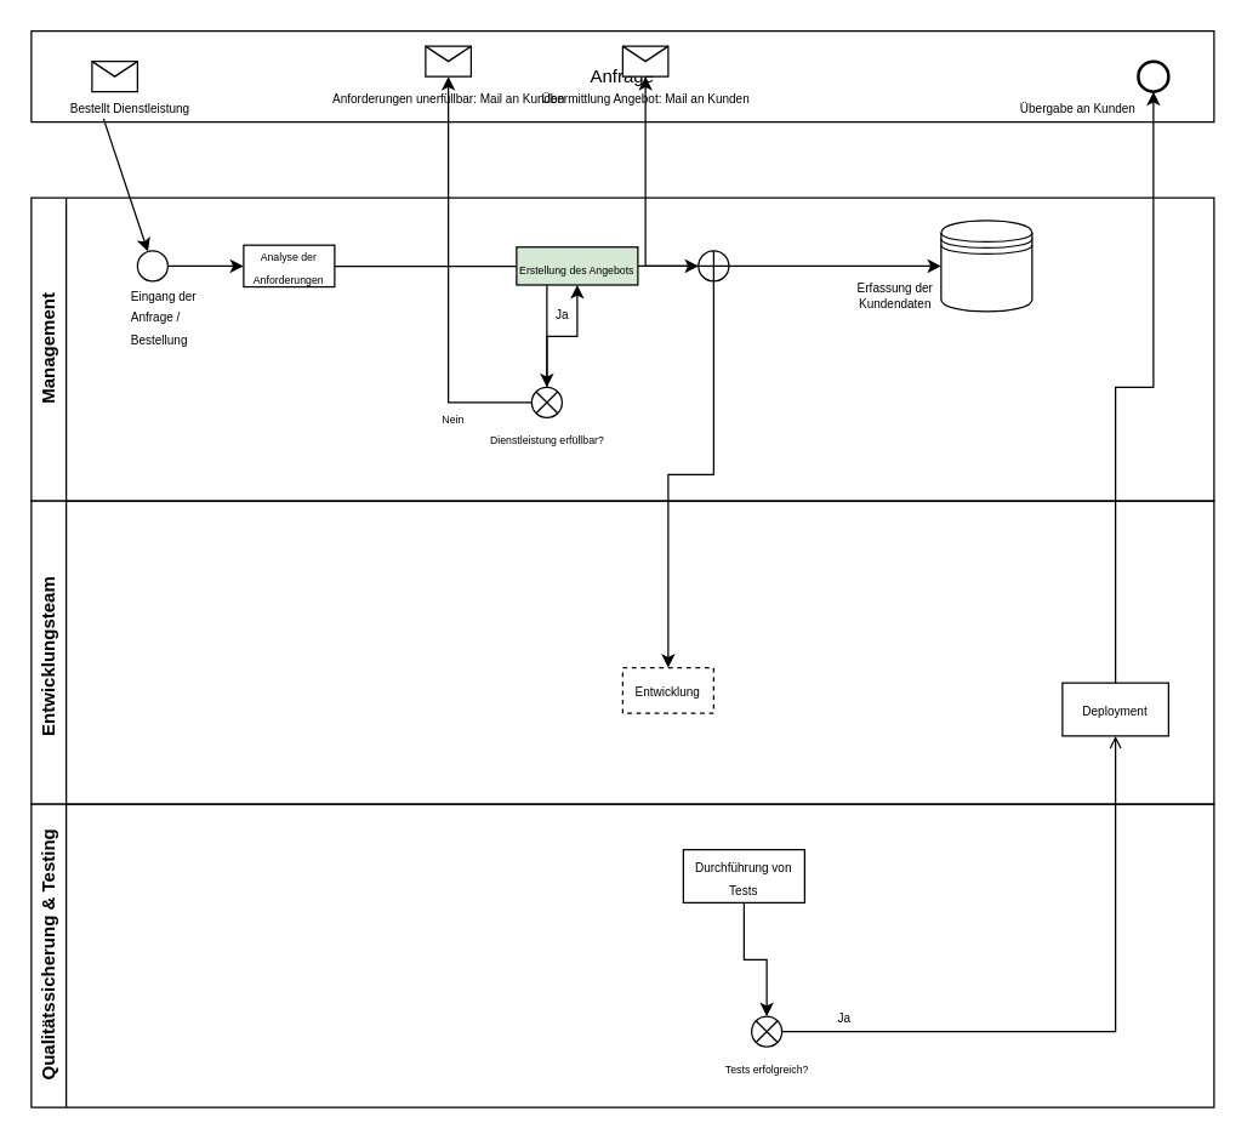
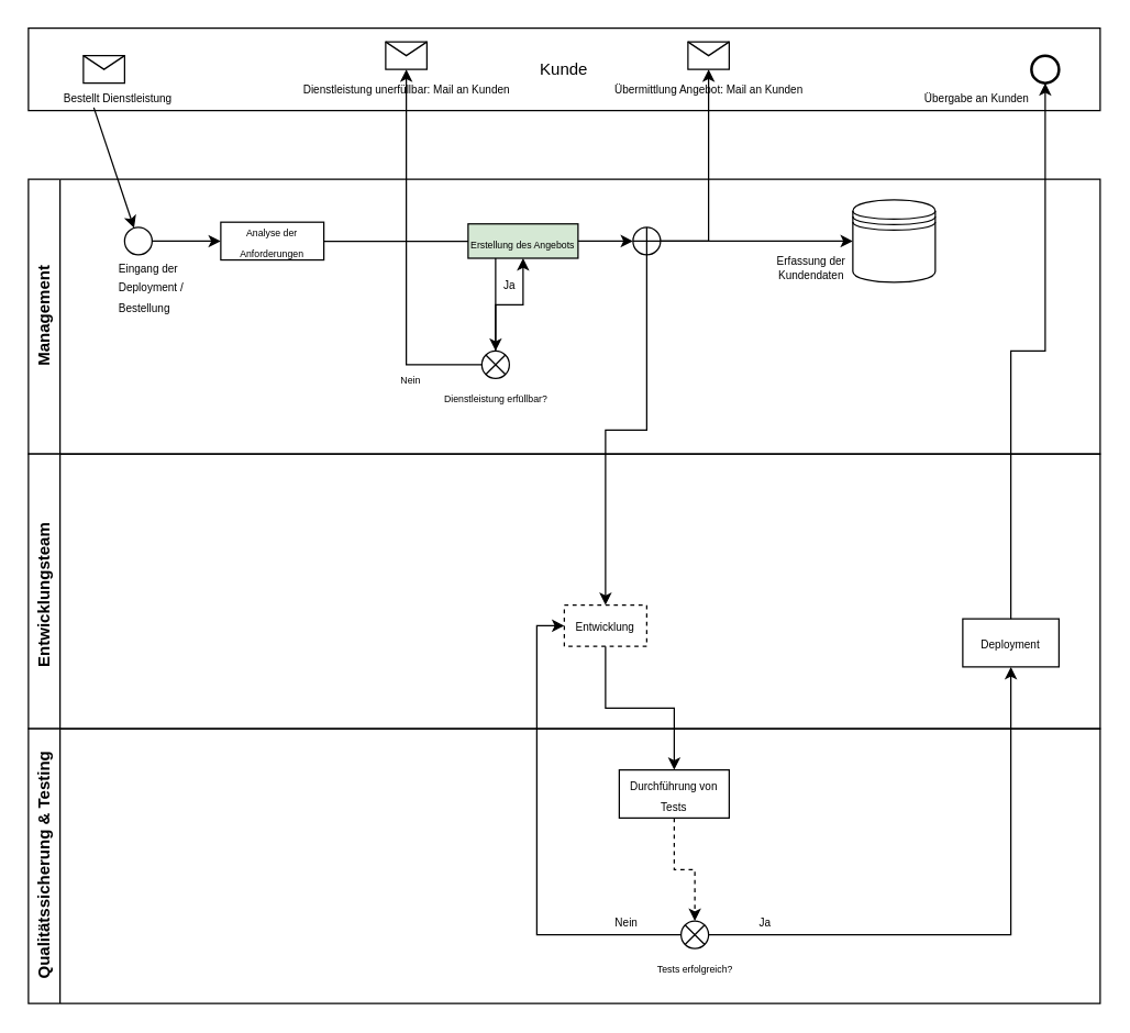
  <mxCell id="0" />
  <mxCell id="1" parent="0" />
  <mxCell id="2" value="Management " style="swimlane;horizontal=0;whiteSpace=wrap;html=1;startSize=23;" vertex="1" parent="1"><mxGeometry x="20" y="130" width="780" height="200" as="geometry" /></mxCell>
  <mxCell id="3" value="" style="edgeStyle=orthogonalEdgeStyle;rounded=0;orthogonalLoop=1;jettySize=auto;html=1;" edge="1" parent="2" source="4" target="7"><mxGeometry relative="1" as="geometry" /></mxCell>
  <mxCell id="4" value="" style="ellipse;whiteSpace=wrap;html=1;aspect=fixed;" vertex="1" parent="2"><mxGeometry x="70" y="35" width="20" height="20" as="geometry" /></mxCell>
- <mxCell id="5" value="&lt;font style=&quot;font-size: 8px;&quot;&gt;Eingang der Anfrage / Bestellung&lt;/font&gt;" style="text;strokeColor=none;fillColor=none;align=left;verticalAlign=top;spacingLeft=4;spacingRight=4;overflow=hidden;rotatable=0;points=[[0,0.5],[1,0.5]];portConstraint=eastwest;whiteSpace=wrap;html=1;" vertex="1" parent="2"><mxGeometry x="60" y="50" width="60" height="60" as="geometry" /></mxCell>
+ <mxCell id="5" value="&lt;font style=&quot;font-size: 8px;&quot;&gt;Eingang der Deployment / Bestellung&lt;/font&gt;" style="text;strokeColor=none;fillColor=none;align=left;verticalAlign=top;spacingLeft=4;spacingRight=4;overflow=hidden;rotatable=0;points=[[0,0.5],[1,0.5]];portConstraint=eastwest;whiteSpace=wrap;html=1;" vertex="1" parent="2"><mxGeometry x="60" y="50" width="60" height="60" as="geometry" /></mxCell>
  <mxCell id="6" value="" style="edgeStyle=orthogonalEdgeStyle;rounded=0;orthogonalLoop=1;jettySize=auto;html=1;" edge="1" parent="2" source="7" target="9"><mxGeometry relative="1" as="geometry" /></mxCell>
- <mxCell id="7" value="&lt;font style=&quot;font-size: 7px;&quot;&gt;Analyse der Anforderungen&lt;/font&gt;" style="whiteSpace=wrap;html=1;" vertex="1" parent="2"><mxGeometry x="140" y="31.25" width="60" height="27.5" as="geometry" /></mxCell>
+ <mxCell id="7" value="&lt;font style=&quot;font-size: 7px;&quot;&gt;Analyse der Anforderungen&lt;/font&gt;" style="whiteSpace=wrap;html=1;" vertex="1" parent="2"><mxGeometry x="140" y="31.25" width="75" height="27.5" as="geometry" /></mxCell>
  <mxCell id="8" value="&lt;font style=&quot;font-size: 8px;&quot;&gt;Ja&lt;/font&gt;" style="edgeStyle=orthogonalEdgeStyle;rounded=0;orthogonalLoop=1;jettySize=auto;html=1;" edge="1" parent="2" source="9" target="11"><mxGeometry y="15" relative="1" as="geometry"><mxPoint as="offset" /></mxGeometry></mxCell>
  <mxCell id="9" value="&lt;font style=&quot;font-size: 7px;&quot;&gt;Dienstleistung erfüllbar?&lt;/font&gt;" style="verticalLabelPosition=bottom;verticalAlign=top;html=1;shape=mxgraph.flowchart.or;" vertex="1" parent="2"><mxGeometry x="330" y="125" width="20" height="20" as="geometry" /></mxCell>
  <mxCell id="10" value="" style="edgeStyle=orthogonalEdgeStyle;rounded=0;orthogonalLoop=1;jettySize=auto;html=1;" edge="1" parent="2" source="11" target="13"><mxGeometry relative="1" as="geometry" /></mxCell>
  <mxCell id="11" value="&lt;font style=&quot;font-size: 7px;&quot;&gt;Erstellung des Angebots&lt;/font&gt;" style="whiteSpace=wrap;html=1;verticalAlign=top;fillColor=#d5e8d4;" vertex="1" parent="2"><mxGeometry x="320" y="32.5" width="80" height="25" as="geometry" /></mxCell>
  <mxCell id="12" value="" style="edgeStyle=orthogonalEdgeStyle;rounded=0;orthogonalLoop=1;jettySize=auto;html=1;entryX=0;entryY=0.5;entryDx=0;entryDy=0;" edge="1" parent="2" source="13" target="15"><mxGeometry relative="1" as="geometry" /></mxCell>
  <mxCell id="13" value="" style="shape=orEllipse;perimeter=ellipsePerimeter;whiteSpace=wrap;html=1;backgroundOutline=1;" vertex="1" parent="2"><mxGeometry x="440" y="35" width="20" height="20" as="geometry" /></mxCell>
  <mxCell id="14" value="Erfassung der Kundendaten" style="whiteSpace=wrap;labelBorderColor=none;fontSize=8;strokeColor=none;" vertex="1" parent="2"><mxGeometry x="530" y="50" width="80" height="30" as="geometry" /></mxCell>
  <mxCell id="15" value="" style="shape=datastore;whiteSpace=wrap;html=1;" vertex="1" parent="2"><mxGeometry x="600" y="15" width="60" height="60" as="geometry" /></mxCell>
  <mxCell id="16" value="Entwicklungsteam&amp;nbsp;&amp;nbsp;" style="swimlane;horizontal=0;whiteSpace=wrap;html=1;" vertex="1" parent="1"><mxGeometry x="20" y="330" width="780" height="200" as="geometry" /></mxCell>
  <mxCell id="17" value="&lt;font style=&quot;font-size: 8px;&quot;&gt;Entwicklung&lt;/font&gt;" style="whiteSpace=wrap;html=1;dashed=1;" vertex="1" parent="16"><mxGeometry x="390" y="110" width="60" height="30" as="geometry" /></mxCell>
  <mxCell id="18" value="&lt;font style=&quot;font-size: 8px;&quot;&gt;Deployment&lt;/font&gt;" style="whiteSpace=wrap;html=1;" vertex="1" parent="16"><mxGeometry x="680" y="120" width="70" height="35" as="geometry" /></mxCell>
  <mxCell id="19" value="Qualitätssicherung &amp;amp; Testing" style="swimlane;horizontal=0;whiteSpace=wrap;html=1;" vertex="1" parent="1"><mxGeometry x="20" y="530" width="780" height="200" as="geometry" /></mxCell>
  <mxCell id="20" value="&lt;font style=&quot;font-size: 8px;&quot;&gt;Durchführung von Tests&lt;/font&gt;" style="whiteSpace=wrap;html=1;" vertex="1" parent="19"><mxGeometry x="430" y="30" width="80" height="35" as="geometry" /></mxCell>
  <mxCell id="21" value="&lt;font style=&quot;font-size: 7px;&quot;&gt;Tests erfolgreich?&lt;/font&gt;" style="verticalLabelPosition=bottom;verticalAlign=top;html=1;shape=mxgraph.flowchart.or;" vertex="1" parent="19"><mxGeometry x="475" y="140" width="20" height="20" as="geometry" /></mxCell>
- <mxCell id="22" value="" style="edgeStyle=orthogonalEdgeStyle;rounded=0;orthogonalLoop=1;jettySize=auto;html=1;" edge="1" parent="19" source="20" target="21"><mxGeometry relative="1" as="geometry" /></mxCell>
- <mxCell id="23" value="Anfrage" style="rounded=0;whiteSpace=wrap;html=1;" vertex="1" parent="1"><mxGeometry x="20" width="780" height="60" as="geometry" y="20" /></mxCell>
+ <mxCell id="22" value="" style="edgeStyle=orthogonalEdgeStyle;rounded=0;orthogonalLoop=1;jettySize=auto;html=1;dashed=1;" edge="1" parent="19" source="20" target="21"><mxGeometry relative="1" as="geometry" /></mxCell>
+ <mxCell id="23" value="Kunde" style="rounded=0;whiteSpace=wrap;html=1;" vertex="1" parent="1"><mxGeometry x="20" width="780" height="60" as="geometry" y="20" /></mxCell>
  <mxCell id="24" value="" style="shape=message;html=1;html=1;outlineConnect=0;labelPosition=center;verticalLabelPosition=bottom;align=center;verticalAlign=top;" vertex="1" parent="1"><mxGeometry x="60" y="40" width="30" height="20" as="geometry" /></mxCell>
  <mxCell id="25" value="" style="endArrow=classic;html=1;rounded=0;exitX=0.061;exitY=0.963;exitDx=0;exitDy=0;exitPerimeter=0;" edge="1" parent="1" source="23" target="4"><mxGeometry width="50" height="50" relative="1" as="geometry"><mxPoint x="390" y="260" as="sourcePoint" /><mxPoint x="100" y="170" as="targetPoint" /></mxGeometry></mxCell>
  <mxCell id="26" value="Bestellt Dienstleistung" style="text;strokeColor=none;fillColor=none;align=left;verticalAlign=top;spacingLeft=4;spacingRight=4;overflow=hidden;rotatable=0;points=[[0,0.5],[1,0.5]];portConstraint=eastwest;whiteSpace=wrap;html=1;fontSize=8;" vertex="1" parent="1"><mxGeometry x="40" y="60" width="90" height="33" as="geometry" /></mxCell>
- <mxCell id="27" value="&lt;font style=&quot;font-size: 8px;&quot;&gt;Anforderungen unerfüllbar: Mail an Kunden&lt;/font&gt;" style="shape=message;html=1;html=1;outlineConnect=0;labelPosition=center;verticalLabelPosition=bottom;align=center;verticalAlign=top;" vertex="1" parent="1"><mxGeometry x="280" y="30" width="30" height="20" as="geometry" /></mxCell>
+ <mxCell id="27" value="&lt;font style=&quot;font-size: 8px;&quot;&gt;Dienstleistung unerfüllbar: Mail an Kunden&lt;/font&gt;" style="shape=message;html=1;html=1;outlineConnect=0;labelPosition=center;verticalLabelPosition=bottom;align=center;verticalAlign=top;" vertex="1" parent="1"><mxGeometry x="280" y="30" width="30" height="20" as="geometry" /></mxCell>
  <mxCell id="28" value="&lt;font style=&quot;font-size: 7px;&quot;&gt;Nein&lt;/font&gt;" style="edgeStyle=orthogonalEdgeStyle;rounded=0;orthogonalLoop=1;jettySize=auto;html=1;" edge="1" parent="1" source="9" target="27"><mxGeometry x="-0.615" y="10" relative="1" as="geometry"><mxPoint as="offset" /></mxGeometry></mxCell>
- <mxCell id="29" value="&lt;font style=&quot;font-size: 8px;&quot;&gt;Übermittlung Angebot&lt;/font&gt;&lt;span style=&quot;font-size: 8px;&quot;&gt;: Mail an Kunden&lt;/span&gt;" style="shape=message;html=1;html=1;outlineConnect=0;labelPosition=center;verticalLabelPosition=bottom;align=center;verticalAlign=top;" vertex="1" parent="1"><mxGeometry x="410" y="30" width="30" height="20" as="geometry" /></mxCell>
+ <mxCell id="29" value="&lt;font style=&quot;font-size: 8px;&quot;&gt;Übermittlung Angebot&lt;/font&gt;&lt;span style=&quot;font-size: 8px;&quot;&gt;: Mail an Kunden&lt;/span&gt;" style="shape=message;html=1;html=1;outlineConnect=0;labelPosition=center;verticalLabelPosition=bottom;align=center;verticalAlign=top;" vertex="1" parent="1"><mxGeometry x="500" y="30" width="30" height="20" as="geometry" /></mxCell>
  <mxCell id="30" value="" style="edgeStyle=orthogonalEdgeStyle;rounded=0;orthogonalLoop=1;jettySize=auto;html=1;" edge="1" parent="1" source="13" target="29"><mxGeometry relative="1" as="geometry" /></mxCell>
  <mxCell id="31" value="" style="edgeStyle=orthogonalEdgeStyle;rounded=0;orthogonalLoop=1;jettySize=auto;html=1;" edge="1" parent="1" source="13" target="17"><mxGeometry relative="1" as="geometry" /></mxCell>
- <mxCell id="33" value="&lt;font style=&quot;font-size: 8px;&quot;&gt;Ja&lt;/font&gt;" style="edgeStyle=orthogonalEdgeStyle;rounded=0;orthogonalLoop=1;jettySize=auto;html=1;exitX=1;exitY=0.5;exitDx=0;exitDy=0;exitPerimeter=0;endArrow=open;" edge="1" parent="1" source="21" target="18"><mxGeometry x="-0.803" y="10" relative="1" as="geometry"><mxPoint x="680" y="590" as="sourcePoint" /><mxPoint as="offset" /></mxGeometry></mxCell>
+ <mxCell id="32" value="" style="edgeStyle=orthogonalEdgeStyle;rounded=0;orthogonalLoop=1;jettySize=auto;html=1;" edge="1" parent="1" source="17" target="20"><mxGeometry relative="1" as="geometry" /></mxCell>
+ <mxCell id="33" value="&lt;font style=&quot;font-size: 8px;&quot;&gt;Ja&lt;/font&gt;" style="edgeStyle=orthogonalEdgeStyle;rounded=0;orthogonalLoop=1;jettySize=auto;html=1;exitX=1;exitY=0.5;exitDx=0;exitDy=0;exitPerimeter=0;" edge="1" parent="1" source="21" target="18"><mxGeometry x="-0.803" y="10" relative="1" as="geometry"><mxPoint x="680" y="590" as="sourcePoint" /><mxPoint as="offset" /></mxGeometry></mxCell>
  <mxCell id="34" value="" style="strokeWidth=2;html=1;shape=mxgraph.flowchart.start_2;whiteSpace=wrap;" vertex="1" parent="1"><mxGeometry x="750" y="40" width="20" height="20" as="geometry" /></mxCell>
  <mxCell id="35" value="&lt;font style=&quot;font-size: 8px;&quot;&gt;Übergabe an Kunden&lt;/font&gt;" style="edgeStyle=orthogonalEdgeStyle;rounded=0;orthogonalLoop=1;jettySize=auto;html=1;exitX=0.5;exitY=0;exitDx=0;exitDy=0;entryX=0.5;entryY=1;entryDx=0;entryDy=0;entryPerimeter=0;" edge="1" parent="1" source="18" target="34"><mxGeometry x="0.952" y="50" relative="1" as="geometry"><mxPoint as="offset" /></mxGeometry></mxCell>
+ <mxCell id="36" value="&lt;font style=&quot;font-size: 8px;&quot;&gt;Nein&lt;/font&gt;" style="edgeStyle=orthogonalEdgeStyle;rounded=0;orthogonalLoop=1;jettySize=auto;html=1;entryX=0;entryY=0.5;entryDx=0;entryDy=0;" edge="1" parent="1" source="21" target="17"><mxGeometry x="-0.774" y="-10" relative="1" as="geometry"><mxPoint as="offset" /></mxGeometry></mxCell>
